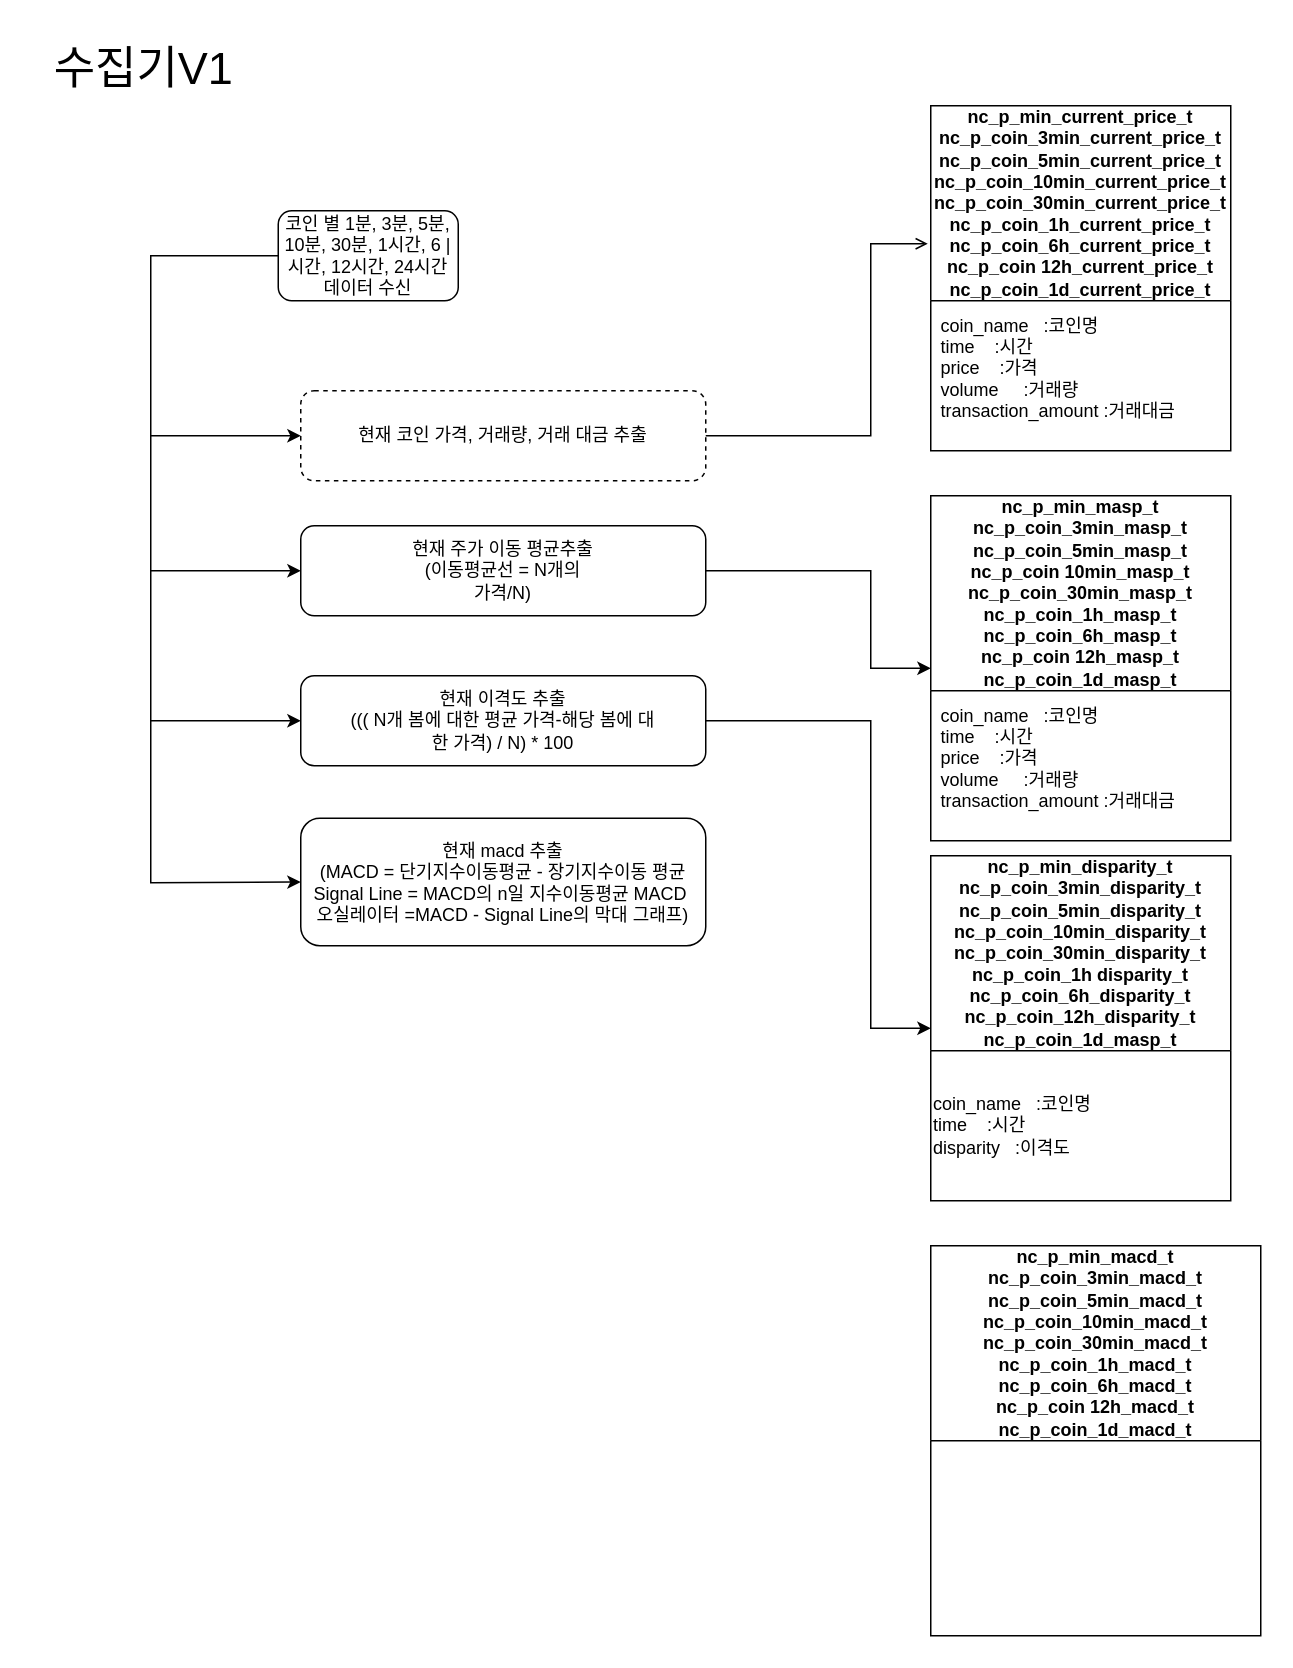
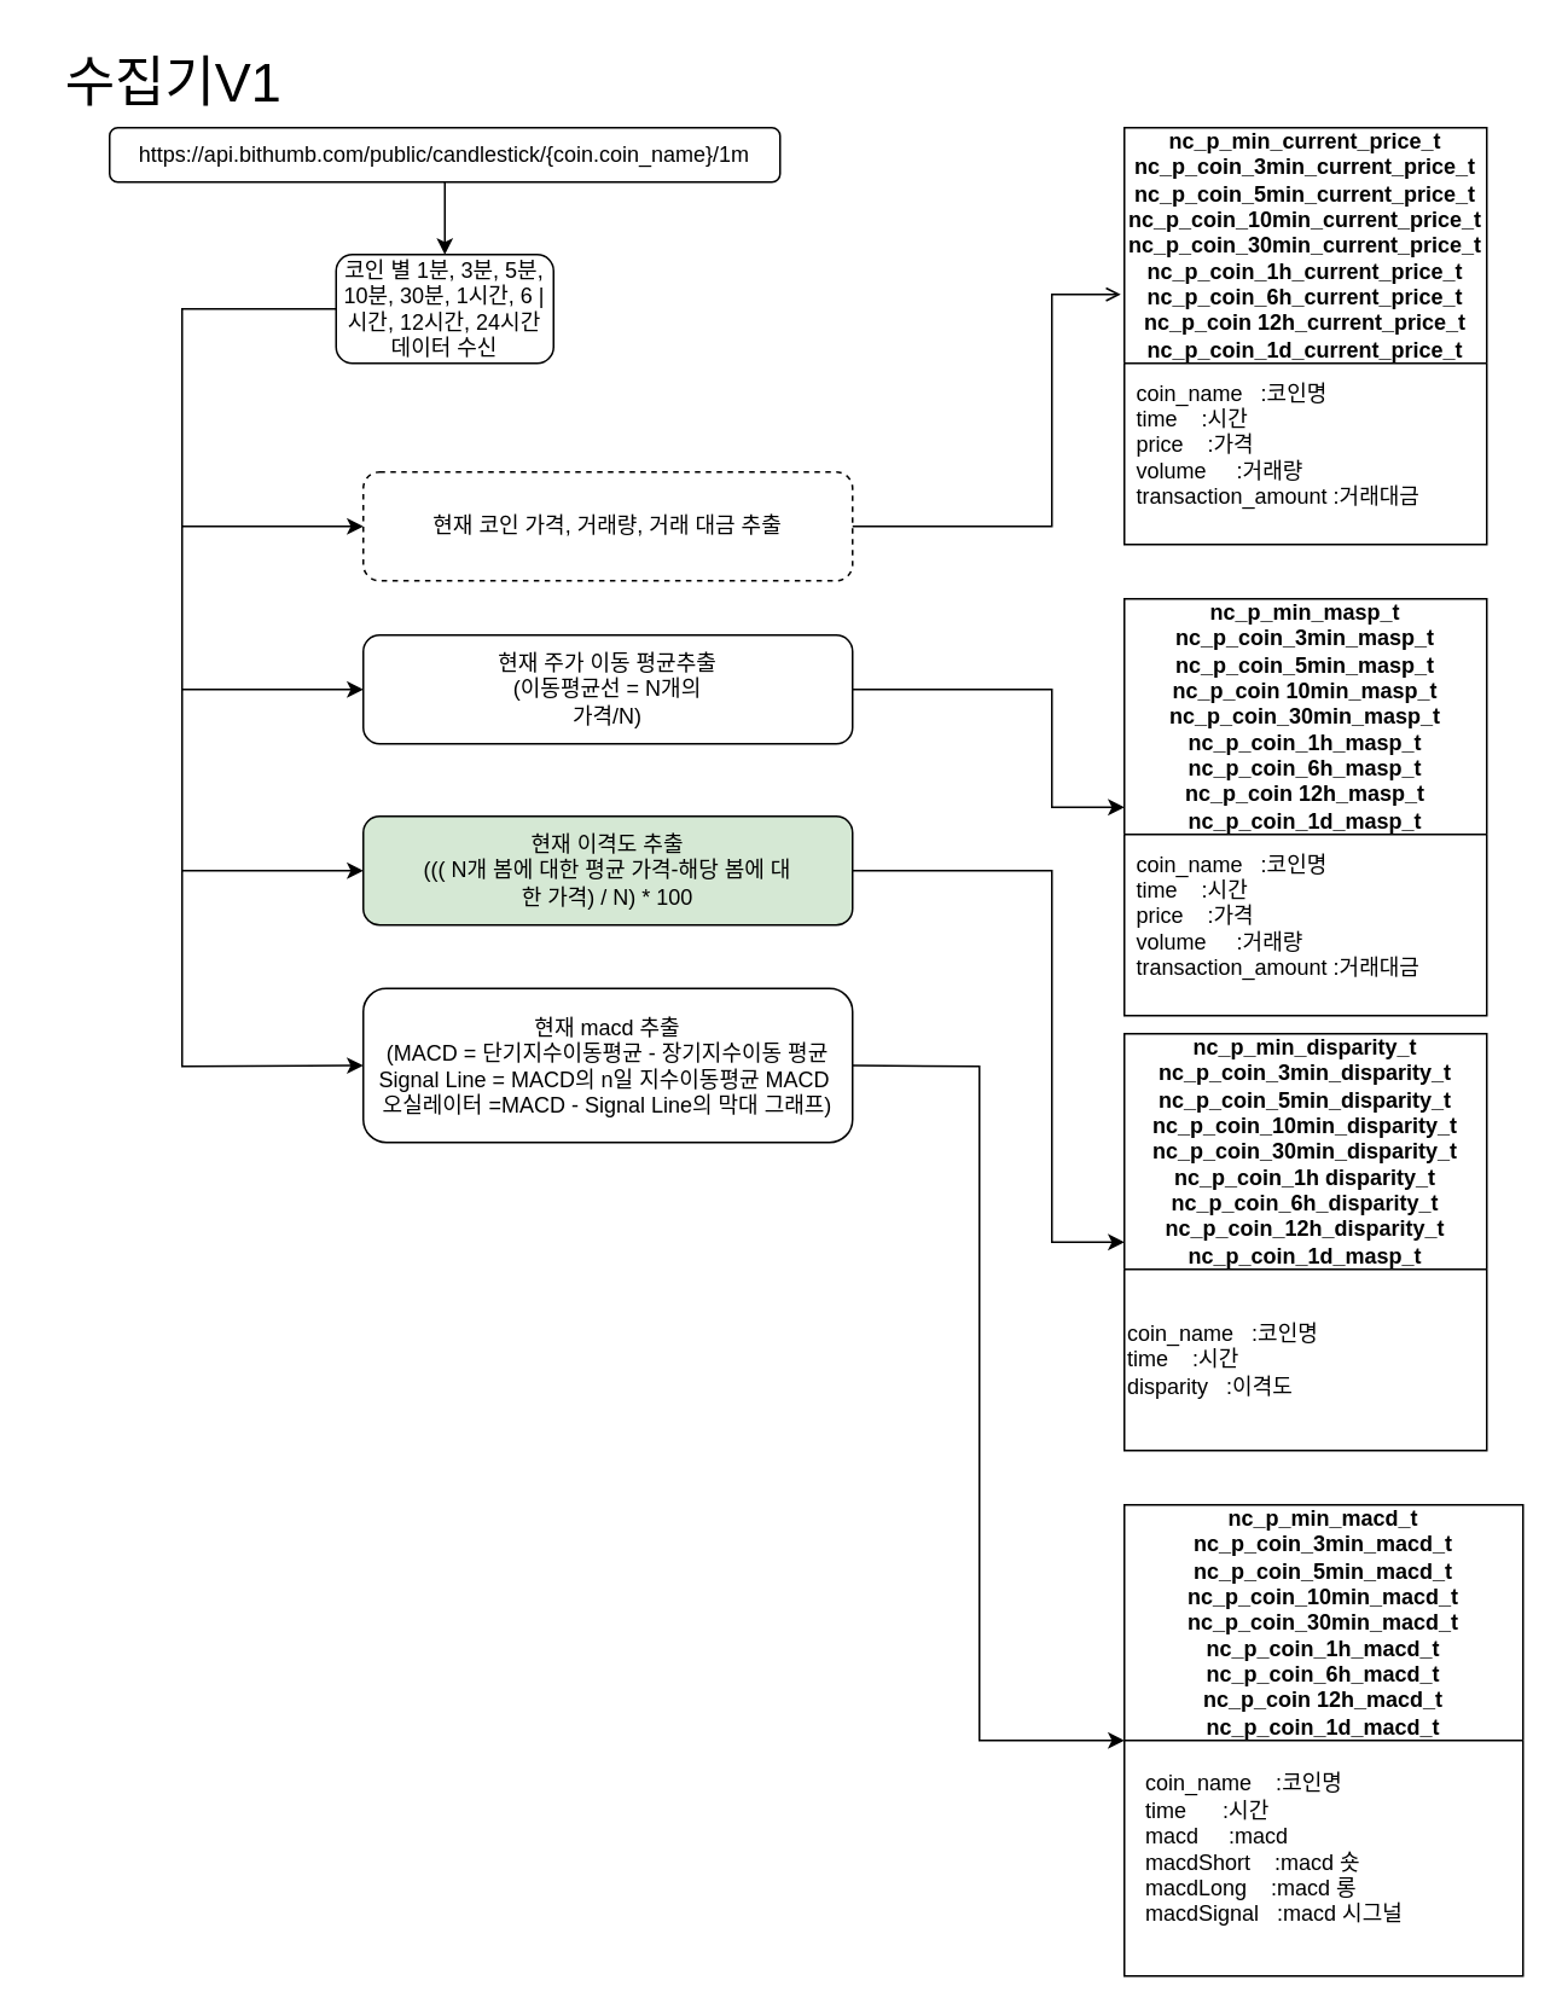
  <mxCell id="0" />
  <mxCell id="1" parent="0" />
  <mxCell id="2" value="&lt;font style=&quot;font-size: 30px;&quot;&gt;수집기V1&lt;/font&gt;" style="text;html=1;align=center;verticalAlign=middle;resizable=0;points=[];autosize=1;strokeColor=none;fillColor=none;" vertex="1" parent="1"><mxGeometry width="150" height="50" as="geometry" x="20" y="20" /></mxCell>
+ <mxCell id="3" value="https://api.bithumb.com/public/candlestick/{coin.coin_name}/1m" style="rounded=1;whiteSpace=wrap;html=1;" vertex="1" parent="1"><mxGeometry x="60" y="70" width="370" height="30" as="geometry" /></mxCell>
  <mxCell id="4" value="코인 별 1분, 3분, 5분, 10분, 30분, 1시간, 6 |시간, 12시간, 24시간 데이터 수신" style="rounded=1;whiteSpace=wrap;html=1;" vertex="1" parent="1"><mxGeometry x="185" y="140" width="120" height="60" as="geometry" /></mxCell>
  <mxCell id="5" value="현재 코인 가격, 거래량, 거래 대금 추출" style="rounded=1;whiteSpace=wrap;html=1;dashed=1;" vertex="1" parent="1"><mxGeometry x="200" y="260" width="270" height="60" as="geometry" /></mxCell>
  <mxCell id="6" value="&lt;div&gt;현재 주가 이동 평균추출&lt;/div&gt;&lt;div&gt;(이동평균선 = N개의&lt;/div&gt;&lt;div&gt;가격/N)&lt;/div&gt;" style="rounded=1;whiteSpace=wrap;html=1;" vertex="1" parent="1"><mxGeometry x="200" y="350" width="270" height="60" as="geometry" /></mxCell>
- <mxCell id="7" value="&lt;div&gt;현재 이격도 추출&lt;/div&gt;&lt;div&gt;((( N개 봄에 대한 평균 가격-해당 봄에 대&lt;/div&gt;&lt;div&gt;한 가격) / N) * 100&lt;/div&gt;" style="rounded=1;whiteSpace=wrap;html=1;" vertex="1" parent="1"><mxGeometry x="200" y="450" width="270" height="60" as="geometry" /></mxCell>
+ <mxCell id="7" value="&lt;div&gt;현재 이격도 추출&lt;/div&gt;&lt;div&gt;((( N개 봄에 대한 평균 가격-해당 봄에 대&lt;/div&gt;&lt;div&gt;한 가격) / N) * 100&lt;/div&gt;" style="rounded=1;whiteSpace=wrap;html=1;fillColor=#d5e8d4;" vertex="1" parent="1"><mxGeometry x="200" y="450" width="270" height="60" as="geometry" /></mxCell>
  <mxCell id="8" value="&lt;div&gt;현재 macd 추출&lt;/div&gt;&lt;div&gt;(MACD = 단기지수이동평균 - 장기지수이동 평균&lt;/div&gt;&lt;div&gt;Signal Line = MACD의 n일 지수이동평균 MACD&amp;nbsp;&lt;/div&gt;&lt;div&gt;오실레이터 =&lt;span style=&quot;background-color: initial;&quot;&gt;MACD - Signal Line의 막대 그래프)&lt;/span&gt;&lt;/div&gt;" style="rounded=1;whiteSpace=wrap;html=1;" vertex="1" parent="1"><mxGeometry x="200" y="545" width="270" height="85" as="geometry" /></mxCell>
  <mxCell id="9" value="&lt;div&gt;nc_p_min_current_price_t nc_p_coin_3min_current_price_t&lt;/div&gt;&lt;div&gt;nc_p_coin_5min_current_price_t&lt;/div&gt;&lt;div&gt;nc_p_coin_10min_current_price_t&lt;/div&gt;&lt;div&gt;nc_p_coin_30min_current_price_t&lt;/div&gt;&lt;div&gt;nc_p_coin_1h_current_price_t&lt;/div&gt;&lt;div&gt;nc_p_coin_6h_current_price_t&lt;/div&gt;&lt;div&gt;nc_p_coin 12h_current_price_t&lt;/div&gt;&lt;div&gt;nc_p_coin_1d_current_price_t&lt;/div&gt;" style="swimlane;whiteSpace=wrap;html=1;startSize=130;" vertex="1" parent="1"><mxGeometry x="620" y="70" width="200" height="230" as="geometry" /></mxCell>
  <mxCell id="10" value="&lt;div&gt;coin_name &lt;span style=&quot;white-space: pre;&quot;&gt; &lt;/span&gt;&lt;span style=&quot;white-space: pre;&quot;&gt; &lt;/span&gt;:&lt;span style=&quot;background-color: initial;&quot;&gt;코인명&lt;/span&gt;&lt;/div&gt;&lt;div&gt;time&amp;nbsp;&lt;span style=&quot;white-space: pre;&quot;&gt; &lt;/span&gt;&lt;span style=&quot;white-space: pre;&quot;&gt; &lt;/span&gt;&lt;span style=&quot;white-space: pre;&quot;&gt; &lt;/span&gt;:&lt;span style=&quot;background-color: initial;&quot;&gt;시간&lt;/span&gt;&lt;/div&gt;&lt;div&gt;price &lt;span style=&quot;white-space: pre;&quot;&gt; &lt;/span&gt;&lt;span style=&quot;white-space: pre;&quot;&gt; &lt;/span&gt;&lt;span style=&quot;white-space: pre;&quot;&gt; &lt;/span&gt;:가격&lt;/div&gt;&lt;div&gt;volume&amp;nbsp; &lt;span style=&quot;white-space: pre;&quot;&gt; &lt;/span&gt;&lt;span style=&quot;white-space: pre;&quot;&gt; &lt;/span&gt;&lt;span style=&quot;white-space: pre;&quot;&gt; &lt;/span&gt;:거래량&lt;/div&gt;&lt;div&gt;transaction_amount :거래대금&amp;nbsp;&lt;/div&gt;" style="text;html=1;align=left;verticalAlign=middle;resizable=0;points=[];autosize=1;strokeColor=none;fillColor=none;" vertex="1" parent="9"><mxGeometry x="5" y="130" width="190" height="90" as="geometry" /></mxCell>
  <mxCell id="11" value="&lt;div&gt;nc_p_min_masp_t&lt;/div&gt;&lt;div&gt;nc_p_coin_3min_masp_t&lt;/div&gt;&lt;div&gt;nc_p_coin_5min_masp_t&lt;/div&gt;&lt;div&gt;nc_p_coin 10min_masp_t&lt;/div&gt;&lt;div&gt;nc_p_coin_30min_masp_t&lt;/div&gt;&lt;div&gt;nc_p_coin_1h_masp_t&lt;/div&gt;&lt;div&gt;nc_p_coin_6h_masp_t&lt;/div&gt;&lt;div&gt;nc_p_coin 12h_masp_t&lt;/div&gt;&lt;div&gt;nc_p_coin_1d_masp_t&lt;/div&gt;" style="swimlane;whiteSpace=wrap;html=1;startSize=130;" vertex="1" parent="1"><mxGeometry x="620" y="330" width="200" height="230" as="geometry" /></mxCell>
  <mxCell id="12" value="&lt;div&gt;coin_name &lt;span style=&quot;white-space: pre;&quot;&gt; &lt;/span&gt;&lt;span style=&quot;white-space: pre;&quot;&gt; &lt;/span&gt;:&lt;span style=&quot;background-color: initial;&quot;&gt;코인명&lt;/span&gt;&lt;/div&gt;&lt;div&gt;time&amp;nbsp;&lt;span style=&quot;white-space: pre;&quot;&gt; &lt;/span&gt;&lt;span style=&quot;white-space: pre;&quot;&gt; &lt;/span&gt;&lt;span style=&quot;white-space: pre;&quot;&gt; &lt;/span&gt;:&lt;span style=&quot;background-color: initial;&quot;&gt;시간&lt;/span&gt;&lt;/div&gt;&lt;div&gt;price &lt;span style=&quot;white-space: pre;&quot;&gt; &lt;/span&gt;&lt;span style=&quot;white-space: pre;&quot;&gt; &lt;/span&gt;&lt;span style=&quot;white-space: pre;&quot;&gt; &lt;/span&gt;:가격&lt;/div&gt;&lt;div&gt;volume&amp;nbsp; &lt;span style=&quot;white-space: pre;&quot;&gt; &lt;/span&gt;&lt;span style=&quot;white-space: pre;&quot;&gt; &lt;/span&gt;&lt;span style=&quot;white-space: pre;&quot;&gt; &lt;/span&gt;:거래량&lt;/div&gt;&lt;div&gt;transaction_amount :거래대금&amp;nbsp;&lt;/div&gt;" style="text;html=1;align=left;verticalAlign=middle;resizable=0;points=[];autosize=1;strokeColor=none;fillColor=none;" vertex="1" parent="11"><mxGeometry x="5" y="130" width="190" height="90" as="geometry" /></mxCell>
  <mxCell id="13" value="&lt;div&gt;nc_p_min_disparity_t&lt;/div&gt;&lt;div&gt;nc_p_coin_3min_disparity_t&lt;/div&gt;&lt;div&gt;nc_p_coin_5min_disparity_t&lt;/div&gt;&lt;div&gt;nc_p_coin_10min_disparity_t&lt;/div&gt;&lt;div&gt;nc_p_coin_30min_disparity_t&lt;/div&gt;&lt;div&gt;nc_p_coin_1h disparity_t&lt;/div&gt;&lt;div&gt;nc_p_coin_6h_disparity_t&lt;/div&gt;&lt;div&gt;nc_p_coin_12h_disparity_t&lt;/div&gt;&lt;div&gt;nc_p_coin_1d_masp_t&lt;/div&gt;" style="swimlane;whiteSpace=wrap;html=1;startSize=130;" vertex="1" parent="1"><mxGeometry x="620" y="570" width="200" height="230" as="geometry" /></mxCell>
  <mxCell id="14" value="&lt;div&gt;coin_name &lt;span style=&quot;white-space: pre;&quot;&gt; &lt;/span&gt;&lt;span style=&quot;white-space: pre;&quot;&gt; &lt;/span&gt;:&lt;span style=&quot;background-color: initial;&quot;&gt;코인명&lt;/span&gt;&lt;/div&gt;&lt;div&gt;time&amp;nbsp;&lt;span style=&quot;white-space: pre;&quot;&gt; &lt;/span&gt;&lt;span style=&quot;white-space: pre;&quot;&gt; &lt;/span&gt;&lt;span style=&quot;white-space: pre;&quot;&gt; &lt;/span&gt;:&lt;span style=&quot;background-color: initial;&quot;&gt;시간&lt;/span&gt;&lt;/div&gt;&lt;div&gt;disparity&lt;span style=&quot;white-space: pre;&quot;&gt; &lt;/span&gt;&lt;span style=&quot;white-space: pre;&quot;&gt; &lt;/span&gt;&lt;span style=&quot;white-space: pre;&quot;&gt; &lt;/span&gt;:이격도&lt;/div&gt;" style="text;html=1;align=left;verticalAlign=middle;resizable=0;points=[];autosize=1;strokeColor=none;fillColor=none;" vertex="1" parent="1"><mxGeometry x="620" y="720" width="170" height="60" as="geometry" /></mxCell>
  <mxCell id="15" value="&lt;div&gt;nc_p_min_macd_t nc_p_coin_3min_macd_t&lt;/div&gt;&lt;div&gt;nc_p_coin_5min_macd_t&lt;/div&gt;&lt;div&gt;nc_p_coin_10min_macd_t&lt;/div&gt;&lt;div&gt;nc_p_coin_30min_macd_t&lt;/div&gt;&lt;div&gt;nc_p_coin_1h_macd_t&lt;/div&gt;&lt;div&gt;nc_p_coin_6h_macd_t&lt;/div&gt;&lt;div&gt;nc_p_coin 12h_macd_t&lt;/div&gt;&lt;div&gt;nc_p_coin_1d_macd_t&lt;/div&gt;" style="swimlane;whiteSpace=wrap;html=1;startSize=130;" vertex="1" parent="1"><mxGeometry x="620" y="830" width="220" height="260" as="geometry" /></mxCell>
+ <mxCell id="16" value="&lt;div&gt;coin_name &lt;span style=&quot;white-space: pre;&quot;&gt; &lt;/span&gt;&lt;span style=&quot;white-space: pre;&quot;&gt; &lt;/span&gt;&lt;span style=&quot;&quot;&gt; &lt;/span&gt;&lt;span style=&quot;&quot;&gt; &lt;/span&gt;&lt;span style=&quot;&quot;&gt; &lt;/span&gt;&lt;span style=&quot;&quot;&gt; &lt;/span&gt;:&lt;span style=&quot;background-color: initial;&quot;&gt;코인명&lt;/span&gt;&lt;/div&gt;&lt;div&gt;time&amp;nbsp;&lt;span style=&quot;&quot;&gt; &lt;span style=&quot;white-space: pre;&quot;&gt; &lt;/span&gt;&lt;span style=&quot;white-space: pre;&quot;&gt; &lt;/span&gt;&lt;span style=&quot;white-space: pre;&quot;&gt; &lt;/span&gt;&lt;span style=&quot;&quot;&gt; &lt;/span&gt;&lt;span style=&quot;&quot;&gt; &lt;/span&gt;&lt;span style=&quot;&quot;&gt; &lt;/span&gt;&lt;/span&gt;&lt;span style=&quot;&quot;&gt; &lt;/span&gt;&lt;span style=&quot;&quot;&gt; &lt;/span&gt;:&lt;span style=&quot;background-color: initial;&quot;&gt;시간&lt;/span&gt;&lt;/div&gt;&lt;div&gt;macd&lt;span style=&quot;&quot;&gt; &lt;span style=&quot;white-space: pre;&quot;&gt; &lt;/span&gt;&lt;span style=&quot;white-space: pre;&quot;&gt; &lt;/span&gt;&lt;span style=&quot;white-space: pre;&quot;&gt; &lt;/span&gt;&lt;span style=&quot;&quot;&gt; &lt;/span&gt;&lt;span style=&quot;&quot;&gt; &lt;/span&gt;&lt;span style=&quot;&quot;&gt; &lt;/span&gt;&lt;/span&gt;&lt;span style=&quot;&quot;&gt; &lt;/span&gt;&lt;span style=&quot;&quot;&gt; &lt;/span&gt;:macd&lt;/div&gt;&lt;div&gt;macdShort &lt;span style=&quot;white-space: pre;&quot;&gt; &lt;/span&gt;&lt;span style=&quot;white-space: pre;&quot;&gt; &lt;/span&gt;&amp;nbsp;:macd 숏&amp;nbsp;&lt;span style=&quot;&quot;&gt; &lt;/span&gt;&lt;span style=&quot;&quot;&gt; &lt;/span&gt;&amp;nbsp;&lt;/div&gt;&lt;div&gt;&lt;span style=&quot;background-color: initial;&quot;&gt;macdLong &lt;span style=&quot;white-space: pre;&quot;&gt; &lt;/span&gt;&lt;span style=&quot;white-space: pre;&quot;&gt; &lt;/span&gt;&amp;nbsp;:macd 롱&lt;/span&gt;&lt;/div&gt;&lt;div&gt;macdSignal&lt;span style=&quot;white-space: pre;&quot;&gt; &lt;/span&gt;&lt;span style=&quot;white-space: pre;&quot;&gt; &lt;/span&gt;&amp;nbsp;:macd 시그널&lt;br&gt;&lt;/div&gt;" style="text;html=1;align=left;verticalAlign=middle;resizable=0;points=[];autosize=1;strokeColor=none;fillColor=none;" vertex="1" parent="15"><mxGeometry x="10" y="140" width="210" height="100" as="geometry" /></mxCell>
+ <mxCell id="17" value="" style="endArrow=classic;html=1;rounded=0;exitX=0.5;exitY=1;exitDx=0;exitDy=0;" edge="1" parent="1" source="3" target="4"><mxGeometry width="50" height="50" relative="1" as="geometry"><mxPoint x="410" y="460" as="sourcePoint" /><mxPoint x="460" y="410" as="targetPoint" /></mxGeometry></mxCell>
  <mxCell id="18" value="" style="endArrow=classic;html=1;rounded=0;exitX=0;exitY=0.5;exitDx=0;exitDy=0;entryX=0;entryY=0.5;entryDx=0;entryDy=0;" edge="1" parent="1" source="4" target="8"><mxGeometry width="50" height="50" relative="1" as="geometry"><mxPoint x="410" y="460" as="sourcePoint" /><mxPoint x="460" y="410" as="targetPoint" /><Array as="points"><mxPoint x="100" y="170" /><mxPoint x="100" y="588" /></Array></mxGeometry></mxCell>
  <mxCell id="19" value="" style="endArrow=classic;html=1;rounded=0;entryX=0;entryY=0.5;entryDx=0;entryDy=0;" edge="1" parent="1" target="5"><mxGeometry width="50" height="50" relative="1" as="geometry"><mxPoint x="100" y="290" as="sourcePoint" /><mxPoint x="460" y="410" as="targetPoint" /></mxGeometry></mxCell>
  <mxCell id="20" value="" style="endArrow=classic;html=1;rounded=0;entryX=0;entryY=0.5;entryDx=0;entryDy=0;" edge="1" parent="1" target="6"><mxGeometry width="50" height="50" relative="1" as="geometry"><mxPoint x="100" y="380" as="sourcePoint" /><mxPoint x="460" y="410" as="targetPoint" /></mxGeometry></mxCell>
  <mxCell id="21" value="" style="endArrow=classic;html=1;rounded=0;entryX=0;entryY=0.5;entryDx=0;entryDy=0;" edge="1" parent="1" target="7"><mxGeometry width="50" height="50" relative="1" as="geometry"><mxPoint x="100" y="480" as="sourcePoint" /><mxPoint x="460" y="410" as="targetPoint" /></mxGeometry></mxCell>
  <mxCell id="22" value="" style="endArrow=open;html=1;rounded=0;entryX=-0.01;entryY=0.4;entryDx=0;entryDy=0;entryPerimeter=0;exitX=1;exitY=0.5;exitDx=0;exitDy=0;" edge="1" parent="1" source="5" target="9"><mxGeometry width="50" height="50" relative="1" as="geometry"><mxPoint x="410" y="460" as="sourcePoint" /><mxPoint x="460" y="410" as="targetPoint" /><Array as="points"><mxPoint x="580" y="290" /><mxPoint x="580" y="162" /></Array></mxGeometry></mxCell>
  <mxCell id="23" value="" style="endArrow=classic;html=1;rounded=0;entryX=0;entryY=0.5;entryDx=0;entryDy=0;exitX=1;exitY=0.5;exitDx=0;exitDy=0;" edge="1" parent="1" source="6" target="11"><mxGeometry width="50" height="50" relative="1" as="geometry"><mxPoint x="410" y="460" as="sourcePoint" /><mxPoint x="460" y="410" as="targetPoint" /><Array as="points"><mxPoint x="580" y="380" /><mxPoint x="580" y="445" /></Array></mxGeometry></mxCell>
  <mxCell id="24" value="" style="endArrow=classic;html=1;rounded=0;entryX=0;entryY=0.5;entryDx=0;entryDy=0;exitX=1;exitY=0.5;exitDx=0;exitDy=0;" edge="1" parent="1" source="7" target="13"><mxGeometry width="50" height="50" relative="1" as="geometry"><mxPoint x="410" y="460" as="sourcePoint" /><mxPoint x="460" y="410" as="targetPoint" /><Array as="points"><mxPoint x="580" y="480" /><mxPoint x="580" y="685" /></Array></mxGeometry></mxCell>
+ <mxCell id="25" value="" style="endArrow=classic;html=1;rounded=0;entryX=0;entryY=0.5;entryDx=0;entryDy=0;exitX=1;exitY=0.5;exitDx=0;exitDy=0;" edge="1" parent="1" source="8" target="15"><mxGeometry width="50" height="50" relative="1" as="geometry"><mxPoint x="410" y="760" as="sourcePoint" /><mxPoint x="460" y="710" as="targetPoint" /><Array as="points"><mxPoint x="540" y="588" /><mxPoint x="540" y="960" /></Array></mxGeometry></mxCell>
